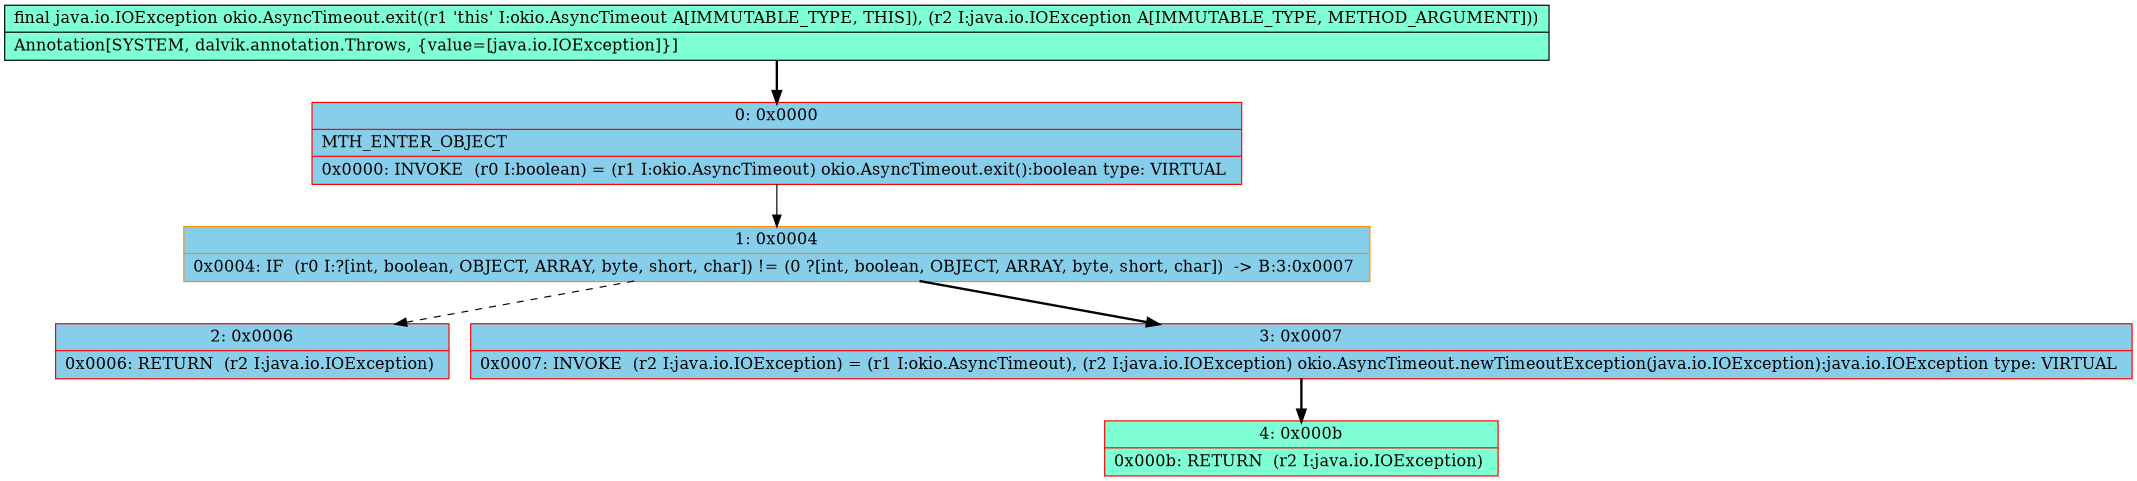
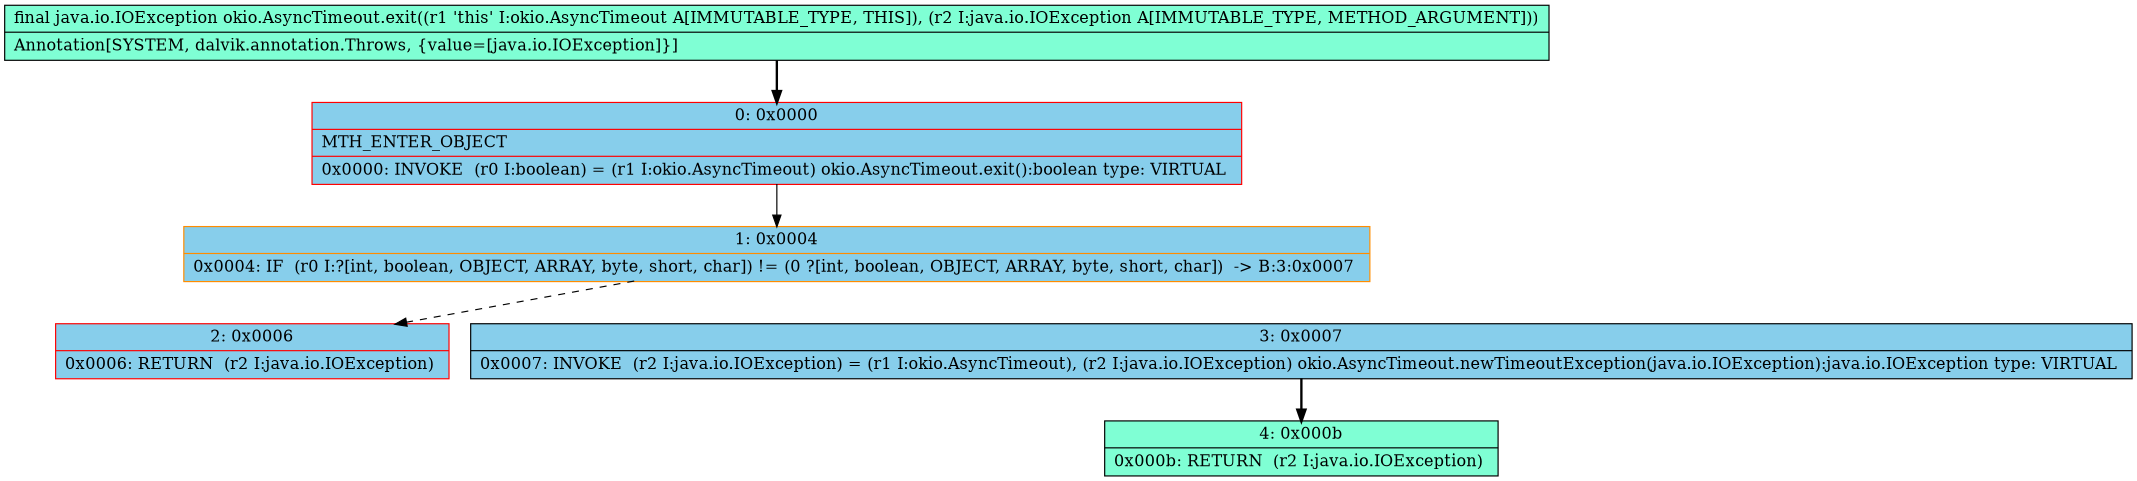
  digraph {
    node [color=red fillcolor=skyblue shape=record style=filled]
    edge [style=bold]
    n1 [label="{0\:\ 0x0000|MTH_ENTER_OBJECT\l|0x0000: INVOKE  (r0 I:boolean) = (r1 I:okio.AsyncTimeout) okio.AsyncTimeout.exit():boolean type: VIRTUAL \l}"]
    n2 [color=darkorange label="{1\:\ 0x0004|0x0004: IF  (r0 I:?[int, boolean, OBJECT, ARRAY, byte, short, char]) != (0 ?[int, boolean, OBJECT, ARRAY, byte, short, char])  \-\> B:3:0x0007 \l}"]
    n3 [label="{2\:\ 0x0006|0x0006: RETURN  (r2 I:java.io.IOException) \l}"]
-   n4 [label="{3\:\ 0x0007|0x0007: INVOKE  (r2 I:java.io.IOException) = (r1 I:okio.AsyncTimeout), (r2 I:java.io.IOException) okio.AsyncTimeout.newTimeoutException(java.io.IOException):java.io.IOException type: VIRTUAL \l}"]
-   n5 [fillcolor=aquamarine label="{4\:\ 0x000b|0x000b: RETURN  (r2 I:java.io.IOException) \l}"]
+   n4 [color=black label="{3\:\ 0x0007|0x0007: INVOKE  (r2 I:java.io.IOException) = (r1 I:okio.AsyncTimeout), (r2 I:java.io.IOException) okio.AsyncTimeout.newTimeoutException(java.io.IOException):java.io.IOException type: VIRTUAL \l}"]
+   n5 [color=black fillcolor=aquamarine label="{4\:\ 0x000b|0x000b: RETURN  (r2 I:java.io.IOException) \l}"]
    n6 [color=black fillcolor=aquamarine label="{final java.io.IOException okio.AsyncTimeout.exit((r1 'this' I:okio.AsyncTimeout A[IMMUTABLE_TYPE, THIS]), (r2 I:java.io.IOException A[IMMUTABLE_TYPE, METHOD_ARGUMENT]))  | Annotation[SYSTEM, dalvik.annotation.Throws, \{value=[java.io.IOException]\}]\l}"]
    n1 -> n2 [style=solid]
    n2 -> n3 [style=dashed]
-   n2 -> n4
    n4 -> n5
    n6 -> n1
  }
